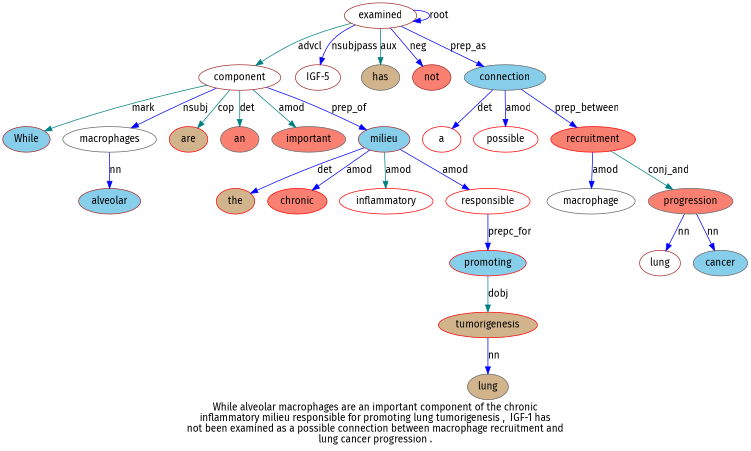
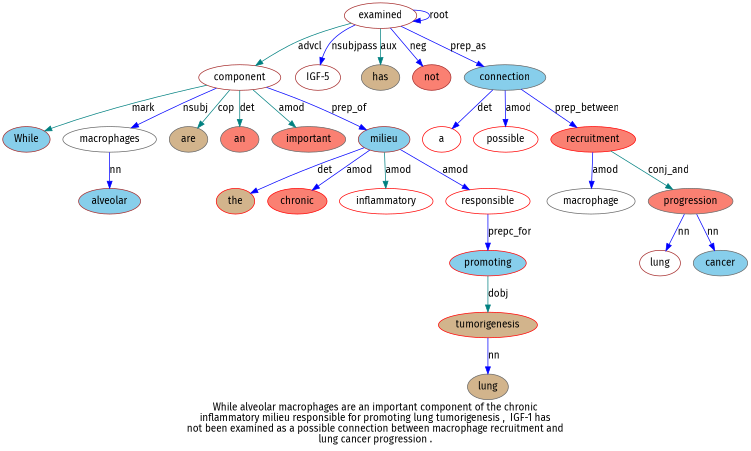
  digraph {
    fontname="Fira Sans"
    label="While alveolar macrophages are an important component of the chronic\ninflammatory milieu responsible for promoting lung tumorigenesis ,  IGF-1 has\nnot been examined as a possible connection between macrophage recruitment and\nlung cancer progression ."
    node [color=gray40 fillcolor=white fontname="Fira Sans" style=filled]
    edge [color=blue fontname="Fira Sans"]
    n1 [color=brown label=component]
    n2 [color=brown fillcolor=skyblue label=While]
    n3 [label=macrophages]
-   n4 [color=red fillcolor=tan label=are]
+   n4 [fillcolor=tan label=are]
    n5 [fillcolor=salmon label=an]
    n6 [fillcolor=salmon label=important]
    n7 [color=brown fillcolor=skyblue label=milieu]
    n8 [color=brown fillcolor=skyblue label=alveolar]
    n9 [color=red fillcolor=tan label=the]
    n10 [color=red fillcolor=salmon label=chronic]
    n11 [color=red label=inflammatory]
    n12 [color=red label=responsible]
    n13 [color=brown label=examined]
    n14 [color=brown label="IGF-5"]
    n15 [fillcolor=tan label=has]
    n16 [color=brown fillcolor=salmon label=not]
    n17 [fillcolor=skyblue label=connection]
    n18 [color=red label=a]
    n19 [color=red label=possible]
    n20 [color=red fillcolor=salmon label=recruitment]
    n21 [color=red fillcolor=skyblue label=promoting]
    n22 [color=red fillcolor=tan label=tumorigenesis]
    n23 [fillcolor=tan label=lung]
    n24 [label=macrophage]
    n25 [fillcolor=salmon label=progression]
    n26 [color=brown label=lung]
    n27 [fillcolor=skyblue label=cancer]
    n1 -> n2 [color=teal label=mark]
    n1 -> n3 [label=nsubj]
    n1 -> n4 [color=teal label=cop]
    n1 -> n5 [color=teal label=det]
    n1 -> n6 [color=teal label=amod]
    n1 -> n7 [label=prep_of]
    n3 -> n8 [label=nn]
    n7 -> n9 [label=det]
    n7 -> n10 [label=amod]
    n7 -> n11 [color=teal label=amod]
    n7 -> n12 [label=amod]
    n12 -> n21 [label=prepc_for]
    n13 -> n1 [color=teal label=advcl]
    n13 -> n13 [label=root]
    n13 -> n14 [label=nsubjpass]
    n13 -> n15 [color=teal label=aux]
    n13 -> n16 [label=neg]
    n13 -> n17 [label=prep_as]
    n17 -> n18 [label=det]
    n17 -> n19 [label=amod]
    n17 -> n20 [label=prep_between]
    n20 -> n24 [label=amod]
    n20 -> n25 [color=teal label=conj_and]
    n21 -> n22 [color=teal label=dobj]
    n22 -> n23 [label=nn]
    n25 -> n26 [label=nn]
    n25 -> n27 [label=nn]
  }
